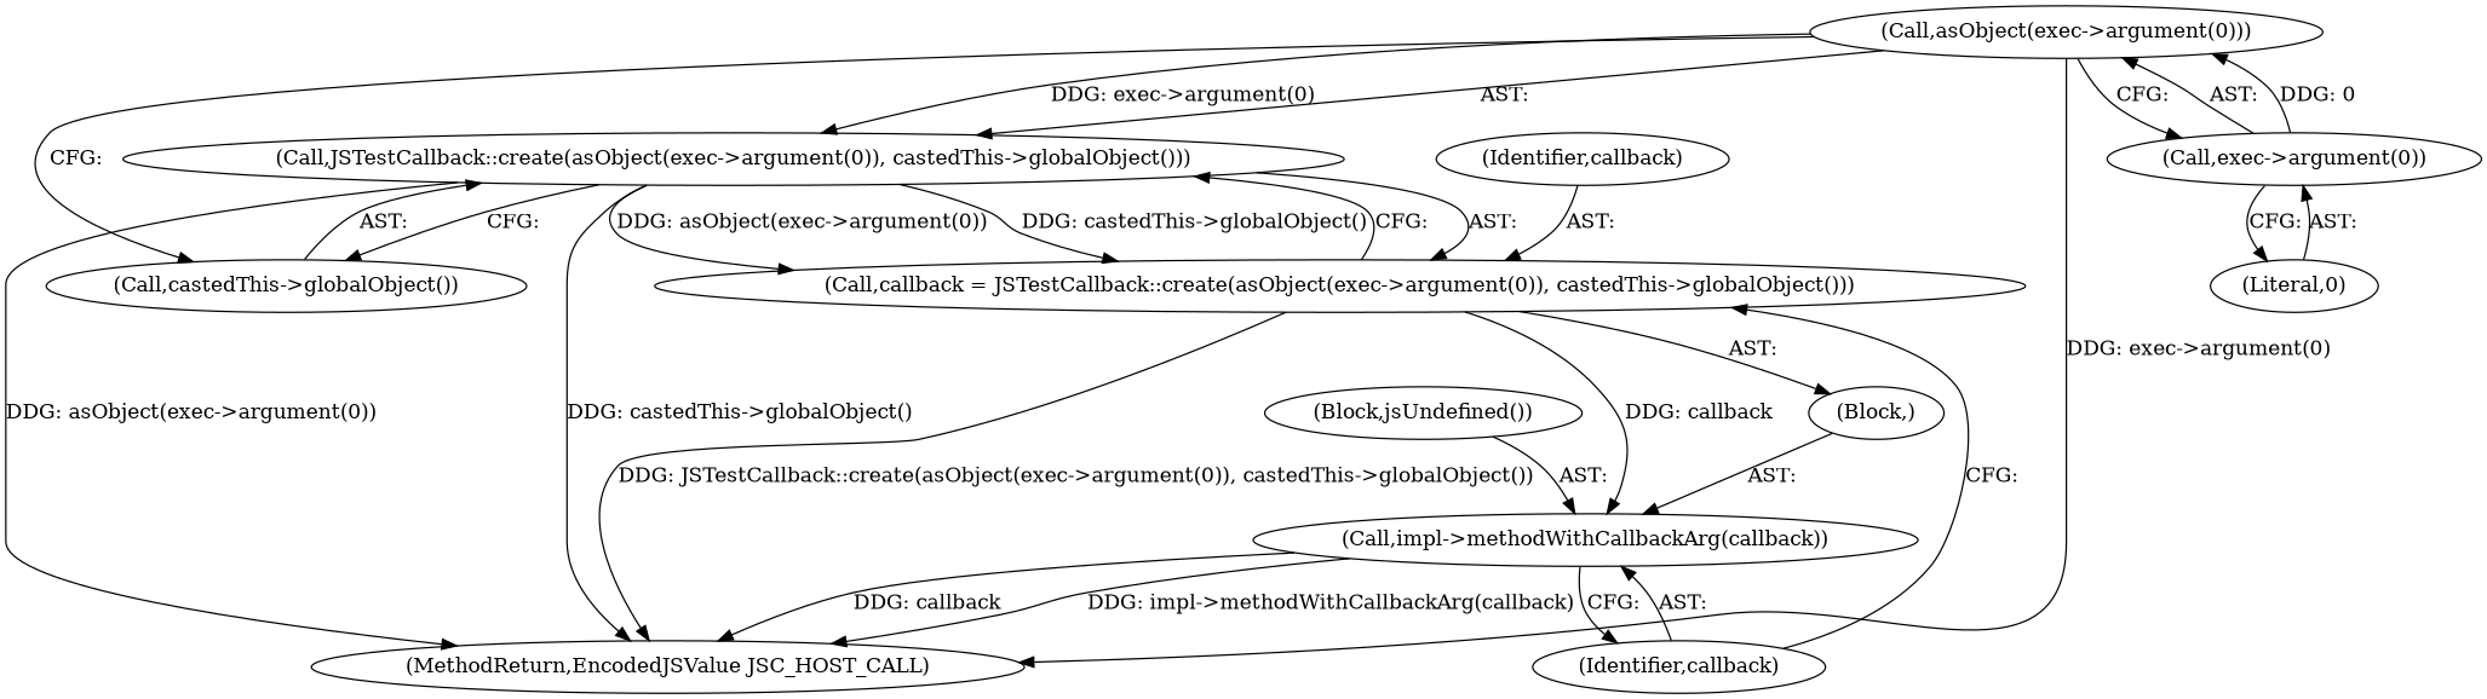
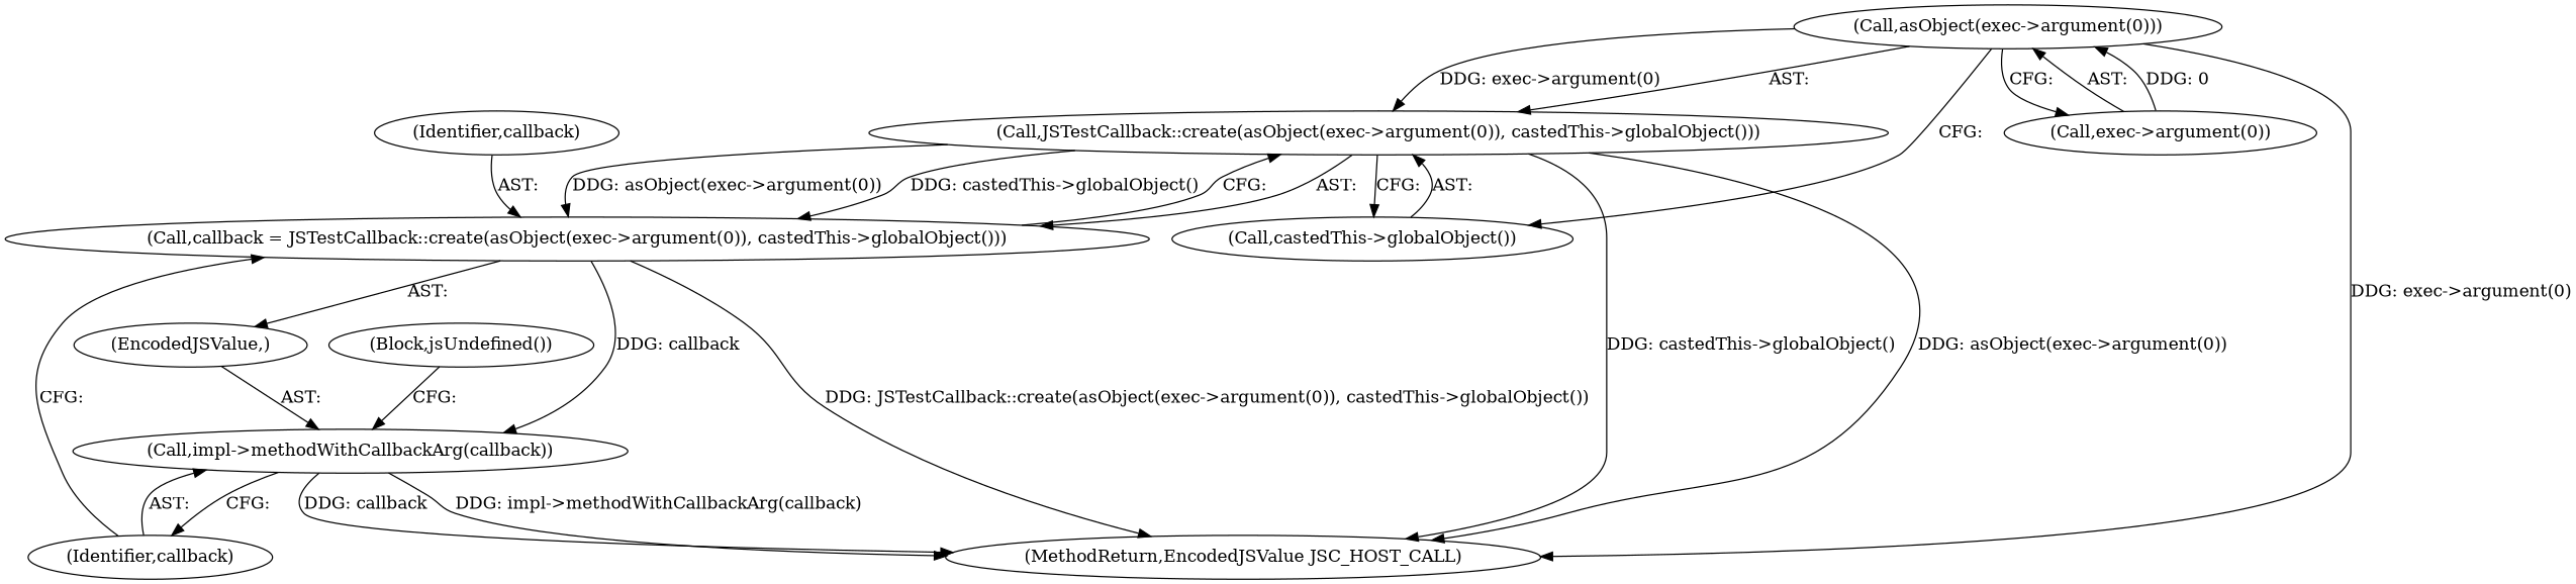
  digraph {
    n1 [label="(Call,JSTestCallback::create(asObject(exec->argument(0)), castedThis->globalObject()))"]
    n2 [label="(Call,callback = JSTestCallback::create(asObject(exec->argument(0)), castedThis->globalObject()))"]
    n3 [label="(MethodReturn,EncodedJSValue JSC_HOST_CALL)"]
    n4 [label="(Call,castedThis->globalObject())"]
    n5 [label="(Call,impl->methodWithCallbackArg(callback))"]
-   n6 [label="(Block,)"]
+   n6 [label="(EncodedJSValue,)"]
    n7 [label="(Call,asObject(exec->argument(0)))"]
    n8 [label="(Call,exec->argument(0))"]
-   n9 [label="(Literal,0)"]
    n10 [label="(Identifier,callback)"]
    n11 [label="(Identifier,callback)"]
    n12 [label="(Block,jsUndefined())"]
    n1 -> n2 [label="AST: "]
    n1 -> n2 [label="DDG: asObject(exec->argument(0))"]
    n1 -> n2 [label="DDG: castedThis->globalObject()"]
    n1 -> n3 [label="DDG: castedThis->globalObject()"]
    n1 -> n3 [label="DDG: asObject(exec->argument(0))"]
    n1 -> n4 [label="CFG: "]
    n2 -> n1 [label="CFG: "]
    n2 -> n3 [label="DDG: JSTestCallback::create(asObject(exec->argument(0)), castedThis->globalObject())"]
    n2 -> n5 [label="DDG: callback"]
    n2 -> n6 [label="AST: "]
    n4 -> n1 [label="AST: "]
    n5 -> n3 [label="DDG: callback"]
    n5 -> n3 [label="DDG: impl->methodWithCallbackArg(callback)"]
    n5 -> n10 [label="CFG: "]
    n6 -> n5 [label="AST: "]
    n7 -> n1 [label="AST: "]
    n7 -> n1 [label="DDG: exec->argument(0)"]
    n7 -> n3 [label="DDG: exec->argument(0)"]
    n7 -> n4 [label="CFG: "]
    n7 -> n8 [label="CFG: "]
    n8 -> n7 [label="AST: "]
    n8 -> n7 [label="DDG: 0"]
-   n8 -> n9 [label="CFG: "]
-   n9 -> n8 [label="AST: "]
    n10 -> n2 [label="CFG: "]
    n10 -> n5 [label="AST: "]
    n11 -> n2 [label="AST: "]
-   n12 -> n5 [label="AST: "]
+   n12 -> n5 [label="CFG: "]
  }
